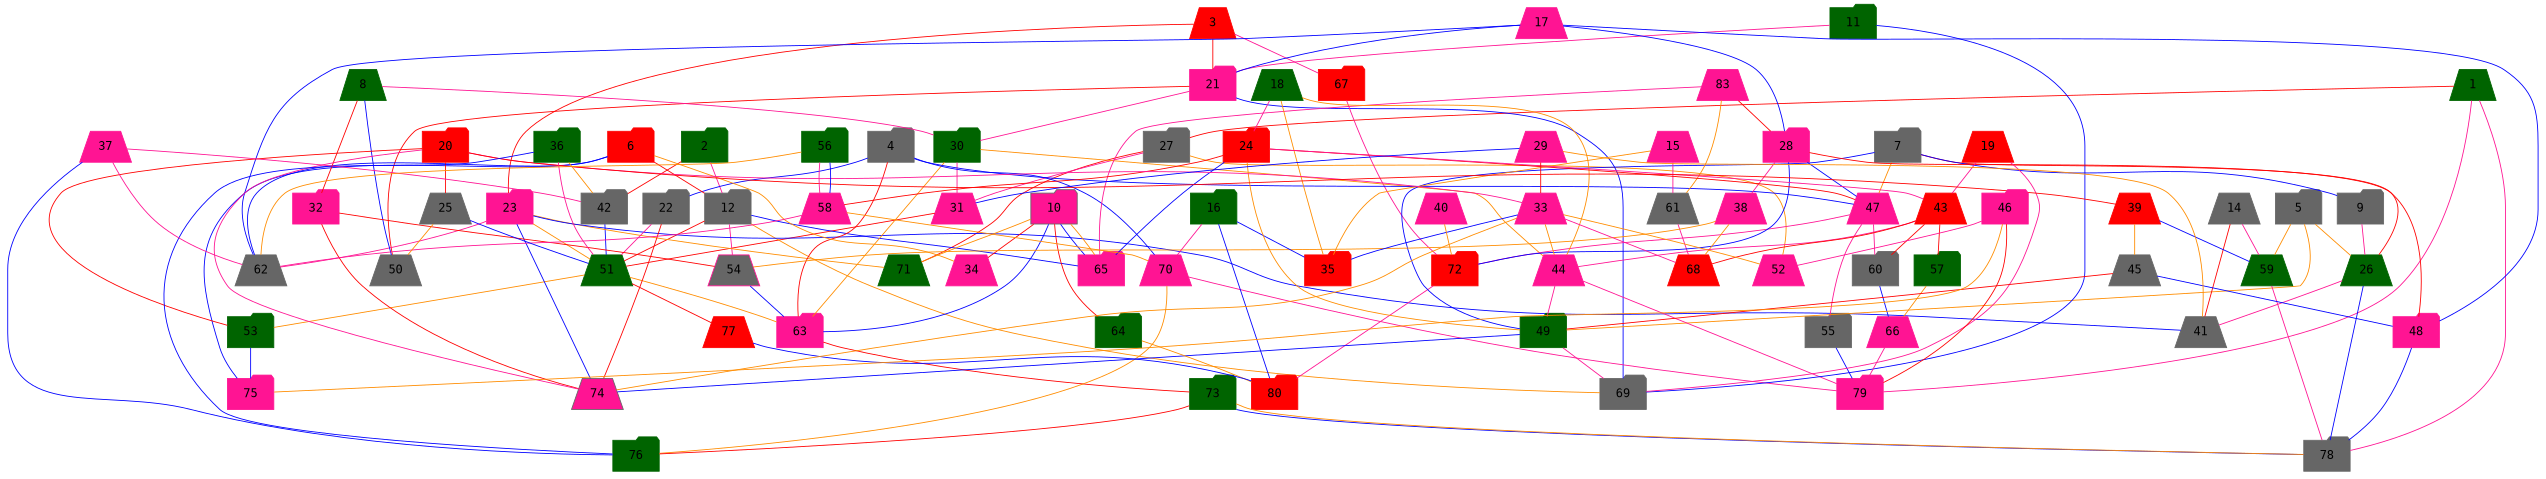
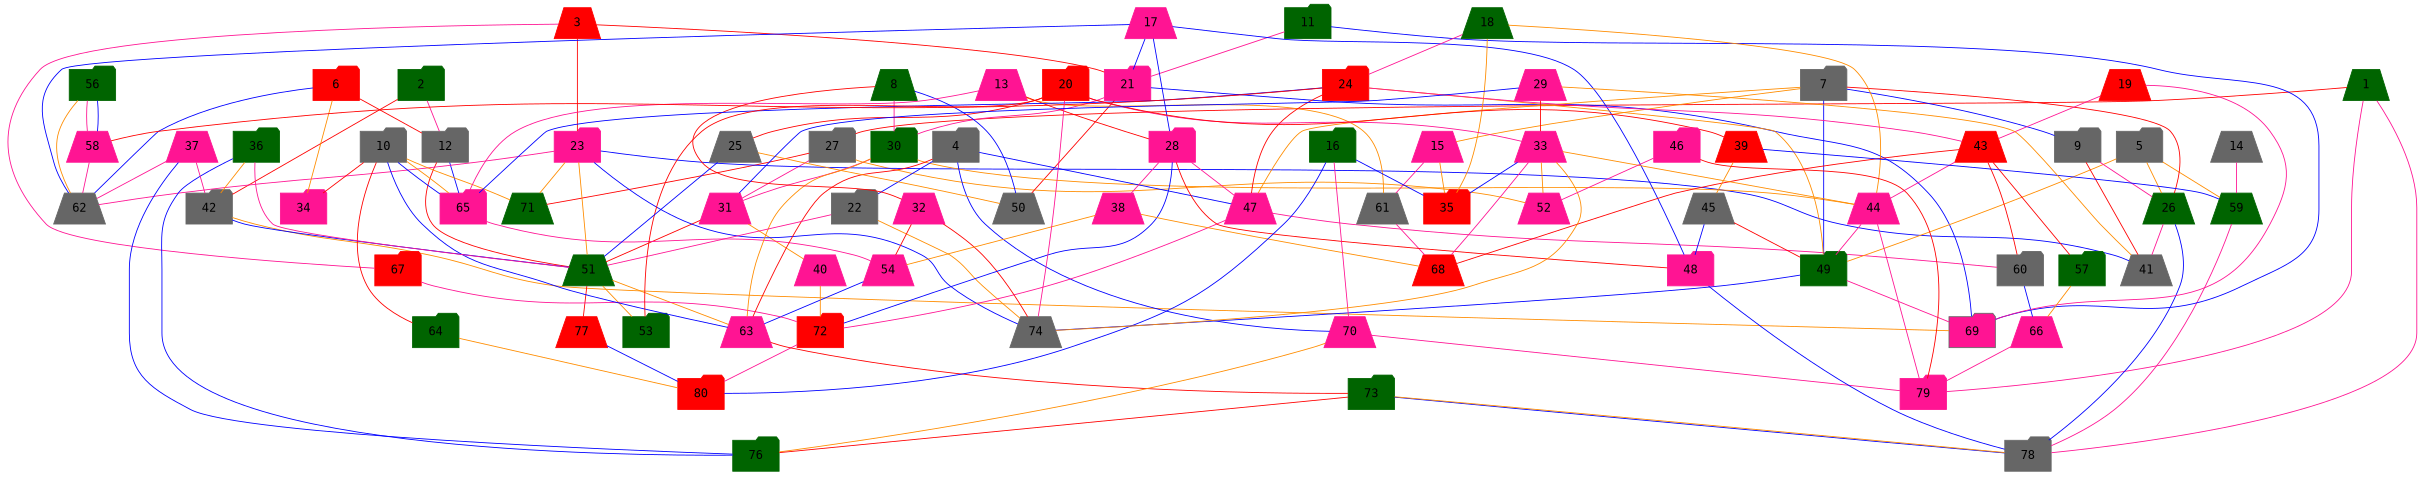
  graph {
    fontname="DejaVu Sans Mono"
    node [color=deeppink fontname="DejaVu Sans Mono" shape=folder style=filled]
    edge [color=deeppink fontname="DejaVu Sans Mono"]
    1 [color=darkgreen shape=trapezium]
    27 [color=gray40]
    78 [color=gray40]
    79
    71 [color=darkgreen shape=trapezium]
    31 [shape=trapezium]
    52 [shape=trapezium]
    2 [color=darkgreen]
    12 [color=gray40]
    42 [color=gray40]
    65
-   69 [color=gray40]
+   69 [color=gray40 fillcolor=deeppink]
    51 [color=darkgreen shape=trapezium]
-   54 [shape=trapezium fillcolor=gray40]
+   54 [shape=trapezium]
    3 [color=red shape=trapezium]
    21
    23
    67 [color=red]
    30 [color=darkgreen]
    50 [color=gray40 shape=trapezium]
    62 [color=gray40 shape=trapezium]
    41 [color=gray40 shape=trapezium]
-   74 [color=gray40 shape=trapezium fillcolor=deeppink]
+   74 [color=gray40 shape=trapezium]
    72 [color=red]
    4 [color=gray40]
    22 [color=gray40]
    47 [shape=trapezium]
-   63
+   63 [shape=trapezium]
    70 [shape=trapezium]
    60 [color=gray40]
-   55 [color=gray40]
    73 [color=darkgreen]
    76 [color=darkgreen]
    5 [color=gray40]
    26 [color=darkgreen shape=trapezium]
    49 [color=darkgreen]
    59 [color=darkgreen shape=trapezium]
    6 [color=red]
-   34 [shape=trapezium]
-   75
+   34
    7 [color=gray40]
    9 [color=gray40]
    15 [shape=trapezium]
    61 [color=gray40 shape=trapezium]
    35 [color=red]
    8 [color=darkgreen shape=trapezium]
-   32
+   32 [shape=trapezium]
    44 [shape=trapezium]
-   10 [color=gray40 fillcolor=deeppink]
+   10 [color=gray40]
    64 [color=darkgreen]
    80 [color=red]
    11 [color=darkgreen]
    53 [color=darkgreen]
    77 [color=red shape=trapezium]
-   13 [shape=trapezium label=83]
+   13 [shape=trapezium]
    28
    48
    38 [shape=trapezium]
    68 [color=red shape=trapezium]
    14 [color=gray40 shape=trapezium]
    16 [color=darkgreen]
    17 [shape=trapezium]
    18 [color=darkgreen shape=trapezium]
    24 [color=red]
    43 [color=red shape=trapezium]
    58 [shape=trapezium]
    19 [color=red shape=trapezium]
    57 [color=darkgreen]
    20 [color=red]
    25 [color=gray40 shape=trapezium]
    33 [shape=trapezium]
    39 [color=red shape=trapezium]
    45 [color=gray40 shape=trapezium]
    40 [shape=trapezium]
    29 [shape=trapezium]
    36 [color=darkgreen]
    37 [shape=trapezium]
    66 [shape=trapezium]
    46
    56 [color=darkgreen]
    1 -- 27 [color=red]
    1 -- 78
    1 -- 79
    27 -- 71 [color=red]
    27 -- 31
    27 -- 52 [color=darkorange]
    31 -- 51 [color=red]
+   31 -- 40 [color=darkorange]
    2 -- 12
    2 -- 42 [color=red]
    12 -- 65 [color=blue]
-   12 -- 69 [color=darkorange]
+   42 -- 69 [color=darkorange]
    12 -- 51 [color=red]
-   12 -- 54
+   65 -- 54
    42 -- 51 [color=blue]
    51 -- 63 [color=darkorange]
    51 -- 53 [color=darkorange]
    51 -- 77 [color=red]
    54 -- 63 [color=blue]
    3 -- 21 [color=red]
    3 -- 23 [color=red]
    3 -- 67
    21 -- 69 [color=blue]
    21 -- 30
    21 -- 50 [color=red]
    23 -- 71 [color=darkorange]
    23 -- 51 [color=darkorange]
    23 -- 62
    23 -- 41 [color=blue]
    23 -- 74 [color=blue]
    67 -- 72
    30 -- 31
    30 -- 63 [color=darkorange]
    30 -- 44 [color=darkorange]
    72 -- 80
    4 -- 22 [color=blue]
    4 -- 47 [color=blue]
    4 -- 63 [color=red]
    4 -- 70 [color=blue]
    22 -- 51
-   22 -- 74 [color=red]
+   22 -- 74 [color=darkorange]
    47 -- 72
    47 -- 60
-   47 -- 55
    63 -- 73 [color=red]
    70 -- 79
    70 -- 76 [color=darkorange]
    60 -- 66 [color=blue]
-   55 -- 79 [color=blue]
    73 -- 78 [color=blue]
    73 -- 78 [color=darkorange]
    73 -- 76 [color=red]
    5 -- 26 [color=darkorange]
    5 -- 49 [color=darkorange]
    5 -- 59 [color=darkorange]
    26 -- 78 [color=blue]
    26 -- 41
    49 -- 69
    49 -- 74 [color=blue]
    59 -- 78
    6 -- 12 [color=red]
    6 -- 62 [color=blue]
    6 -- 34 [color=darkorange]
-   6 -- 75 [color=blue]
    7 -- 47 [color=darkorange]
    7 -- 26 [color=red]
    7 -- 49 [color=blue]
    7 -- 9 [color=blue]
+   7 -- 15 [color=darkorange]
    9 -- 26
    15 -- 61
    15 -- 35 [color=darkorange]
    61 -- 68
    8 -- 30
    8 -- 50 [color=blue]
    8 -- 32 [color=red]
    32 -- 54 [color=red]
    32 -- 74 [color=red]
    44 -- 79
    44 -- 49
    10 -- 71 [color=darkorange]
    10 -- 65 [color=blue]
    10 -- 65 [color=darkorange]
    10 -- 63 [color=blue]
    10 -- 34 [color=red]
    10 -- 64 [color=red]
    64 -- 80 [color=darkorange]
    11 -- 69 [color=blue]
    11 -- 21
-   53 -- 75 [color=blue]
    77 -- 80 [color=blue]
    13 -- 65
    13 -- 61 [color=darkorange]
    13 -- 28 [color=red]
    28 -- 72 [color=blue]
-   28 -- 47 [color=blue]
+   28 -- 47
    28 -- 48 [color=red]
    28 -- 38
    48 -- 78 [color=blue]
    38 -- 54 [color=darkorange]
    38 -- 68 [color=darkorange]
-   14 -- 41 [color=red]
+   9 -- 41 [color=red]
    14 -- 59
    16 -- 70
    16 -- 35 [color=blue]
    16 -- 80 [color=blue]
    17 -- 21 [color=blue]
    17 -- 62 [color=blue]
    17 -- 28 [color=blue]
    17 -- 48 [color=blue]
    18 -- 35 [color=darkorange]
    18 -- 44 [color=darkorange]
    18 -- 24
    24 -- 65 [color=blue]
    24 -- 47 [color=red]
    24 -- 49 [color=darkorange]
    24 -- 43
    24 -- 58 [color=red]
    43 -- 60 [color=red]
    43 -- 44
    43 -- 68 [color=red]
    43 -- 57 [color=red]
    58 -- 62
-   58 -- 70 [color=darkorange]
    19 -- 69
    19 -- 43
    57 -- 66 [color=darkorange]
    20 -- 74
    20 -- 53 [color=red]
    20 -- 25 [color=red]
    20 -- 33
    20 -- 39 [color=red]
    25 -- 51 [color=blue]
    25 -- 50 [color=darkorange]
    33 -- 52 [color=darkorange]
    33 -- 74 [color=darkorange]
    33 -- 35 [color=blue]
    33 -- 44 [color=darkorange]
    33 -- 68
    39 -- 59 [color=blue]
    39 -- 45 [color=darkorange]
    45 -- 49 [color=red]
    45 -- 48 [color=blue]
    40 -- 72 [color=darkorange]
    29 -- 31 [color=blue]
    29 -- 41 [color=darkorange]
    29 -- 33 [color=red]
    36 -- 42 [color=darkorange]
    36 -- 51
    36 -- 76 [color=blue]
    37 -- 42
    37 -- 62
    37 -- 76 [color=blue]
    66 -- 79
    46 -- 79 [color=red]
    46 -- 52
-   46 -- 75 [color=darkorange]
    56 -- 62 [color=darkorange]
    56 -- 58
    56 -- 58 [color=blue]
  }
